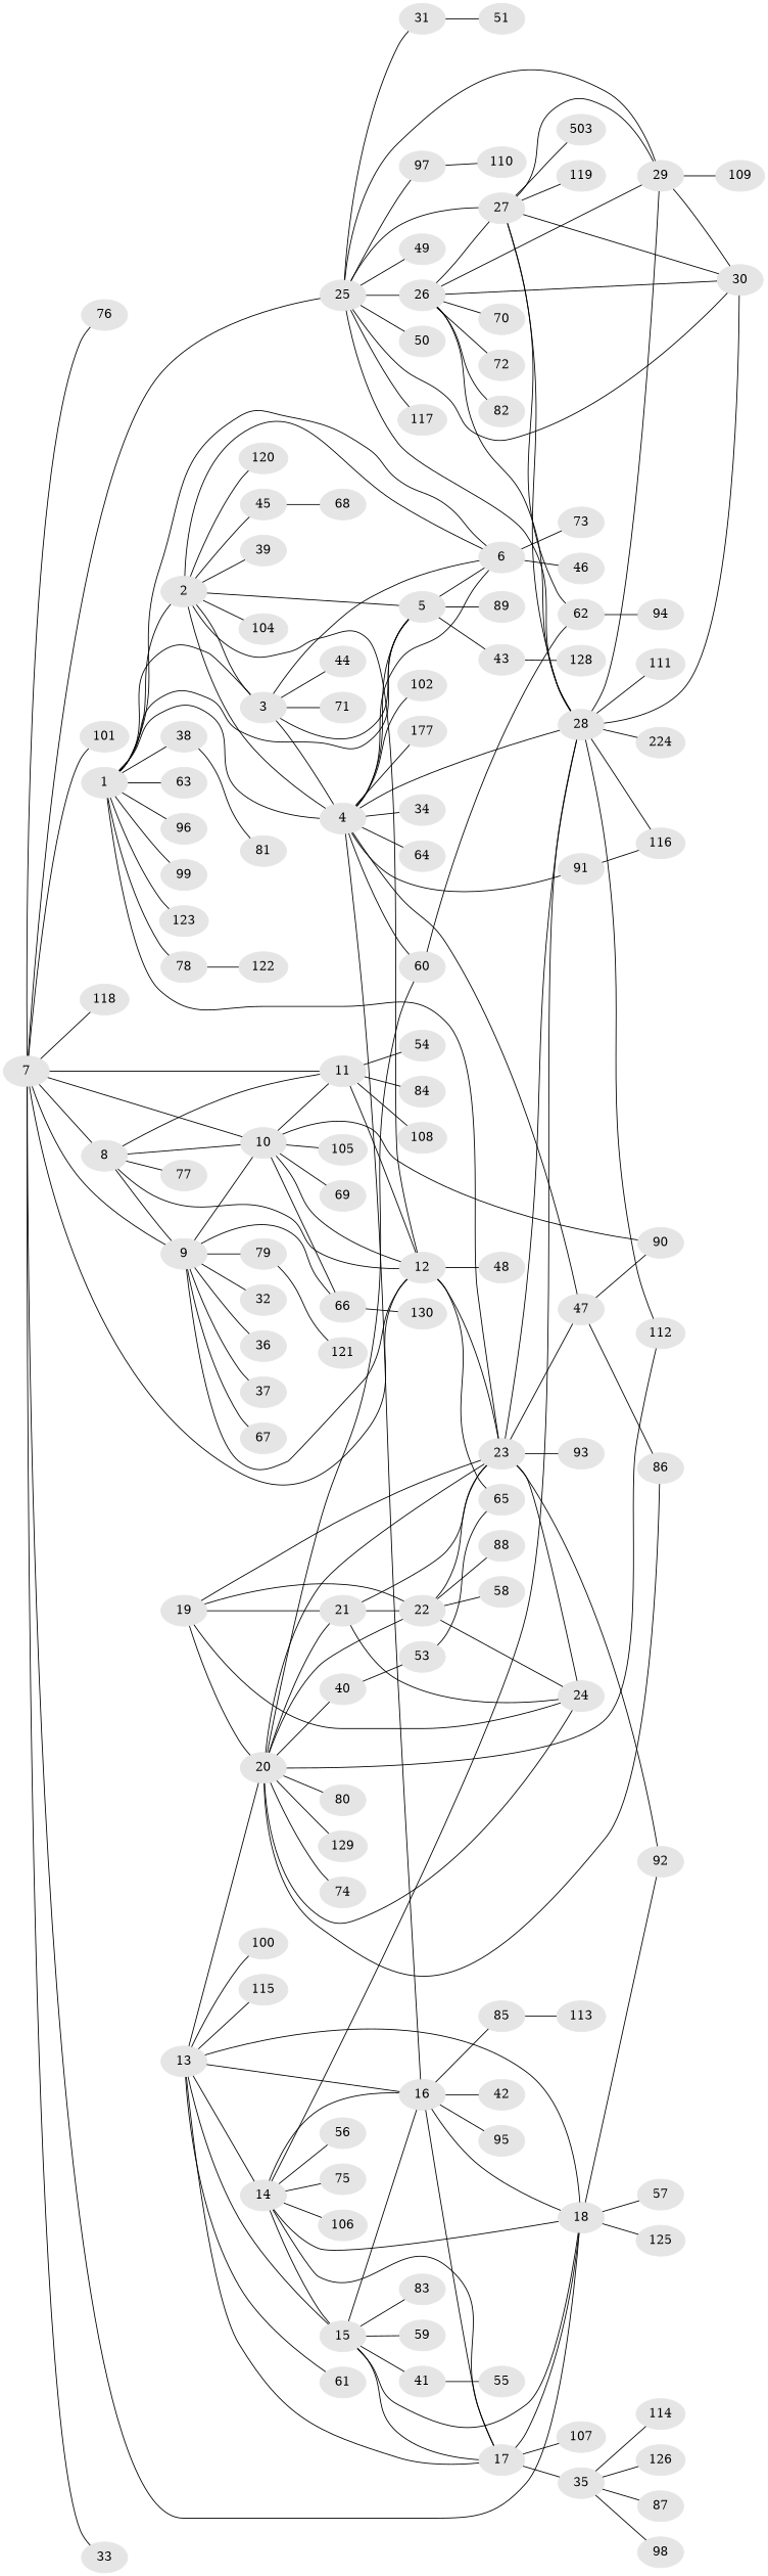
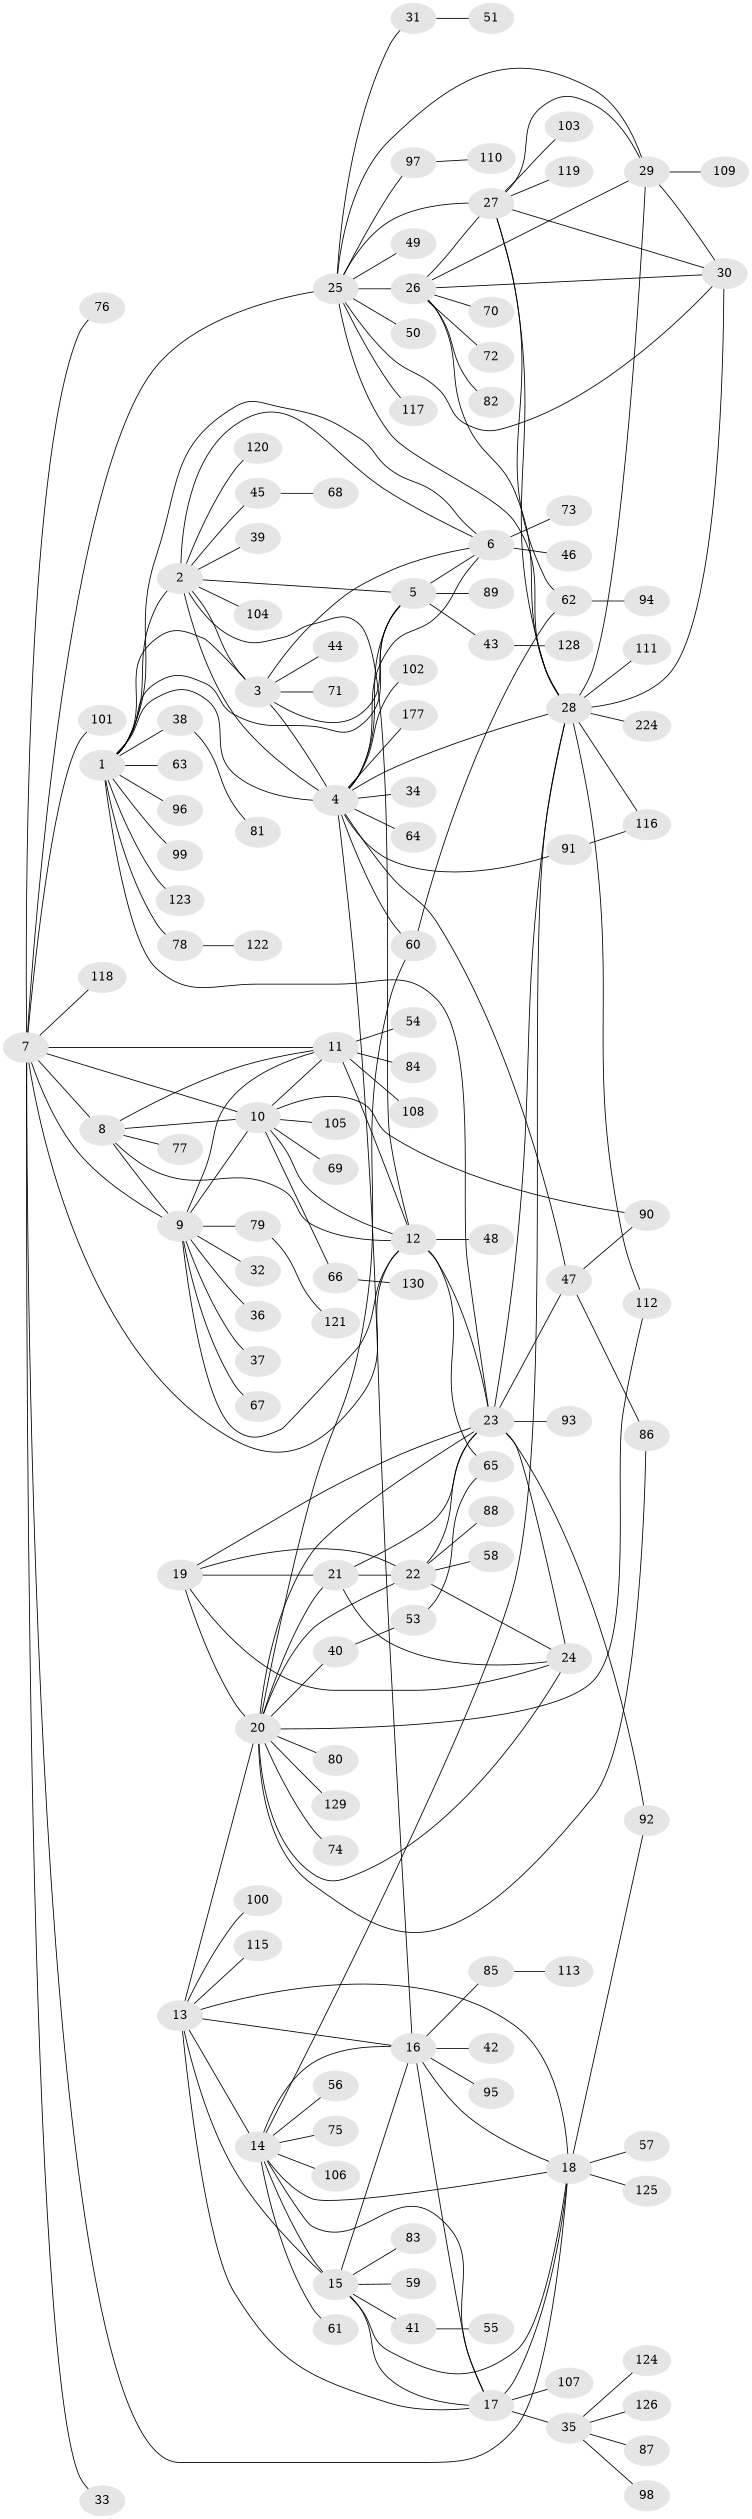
  graph {
    rankdir=LR
    node [color=gray90 style=filled]
    1
    2
    3
    4
    5
    6
    23
    38
    63
    78
    96
    99
    123
    12
    39
    45
    104
    120
    44
    71
    16
    28
    34
    47
    60
    64
    91
    102
    n29 [label=177]
    43
    89
    46
    73
    92
    24
    93
    81
    122
    48
    65
    68
    18
    17
    42
    85
    95
    112
    29
    30
    111
    116
    n52 [label=224]
    90
    86
    62
    128
    7
    8
    9
    10
    11
    25
    33
    76
    101
    118
    77
    32
    36
    37
    67
    79
    66
    69
    105
    54
    84
    108
    57
    125
    26
    27
    31
    49
    50
    97
    117
    121
    130
    13
    14
    15
    20
    61
    100
    115
    56
    75
    106
    41
    59
    83
    35
    107
    21
    22
    40
    74
    80
    129
    55
    113
    87
    98
-   114
+   114 [label=124]
    126
    19
    58
    88
    53
    70
    72
    82
-   103 [label=503]
+   103
    119
    109
    51
    110
    94
    1 -- 2
    1 -- 3
    1 -- 4
    1 -- 5
    1 -- 6
    1 -- 23
    1 -- 38
    1 -- 63
    1 -- 78
    1 -- 96
    1 -- 99
    1 -- 123
    2 -- 3
    2 -- 4
    2 -- 5
    2 -- 6
    2 -- 12
    2 -- 39
    2 -- 45
    2 -- 104
    2 -- 120
    3 -- 4
    3 -- 5
    3 -- 6
    3 -- 44
    3 -- 71
    4 -- 5
    4 -- 6
    4 -- 16
    4 -- 28
    4 -- 34
    4 -- 47
    4 -- 60
    4 -- 64
    4 -- 91
    4 -- 102
    4 -- n29
    5 -- 6
    5 -- 43
    5 -- 89
    6 -- 46
    6 -- 73
    23 -- 28
    23 -- 47
    23 -- 92
    23 -- 24
    23 -- 93
    38 -- 81
    78 -- 122
    12 -- 23
    12 -- 48
    12 -- 65
    45 -- 68
    16 -- 18
    16 -- 17
    16 -- 42
    16 -- 85
    16 -- 95
    28 -- 112
    28 -- 29
    28 -- 30
    28 -- 111
    28 -- 116
    28 -- n52
    47 -- 90
    47 -- 86
    60 -- 62
    91 -- 116
    43 -- 128
    18 -- 92
    18 -- 57
    18 -- 125
    17 -- 18
    17 -- 35
    17 -- 107
    85 -- 113
    29 -- 30
    29 -- 109
    62 -- 94
    7 -- 12
    7 -- 18
    7 -- 8
    7 -- 9
    7 -- 10
    7 -- 11
    7 -- 25
    7 -- 33
    7 -- 76
    7 -- 101
    7 -- 118
    8 -- 12
    8 -- 9
    8 -- 10
    8 -- 11
    8 -- 77
    9 -- 12
    9 -- 10
-   9 -- 66
+   9 -- 11
    9 -- 32
    9 -- 36
    9 -- 37
    9 -- 67
    9 -- 79
    10 -- 12
    10 -- 90
    10 -- 11
    10 -- 66
    10 -- 69
    10 -- 105
    11 -- 12
    11 -- 54
    11 -- 84
    11 -- 108
    25 -- 28
    25 -- 29
    25 -- 30
    25 -- 26
    25 -- 27
    25 -- 31
    25 -- 49
    25 -- 50
    25 -- 97
    25 -- 117
    79 -- 121
    66 -- 130
    26 -- 28
    26 -- 29
    26 -- 30
    26 -- 27
    26 -- 70
    26 -- 72
    26 -- 82
    27 -- 28
    27 -- 29
    27 -- 30
    27 -- 62
    27 -- 103
    27 -- 119
    31 -- 51
    97 -- 110
    13 -- 16
    13 -- 18
    13 -- 17
    13 -- 14
    13 -- 15
    13 -- 20
-   13 -- 61
+   14 -- 61
    13 -- 100
    13 -- 115
    14 -- 16
    14 -- 28
    14 -- 18
    14 -- 17
    14 -- 15
    14 -- 56
    14 -- 75
    14 -- 106
    15 -- 16
    15 -- 18
    15 -- 17
    15 -- 41
    15 -- 59
    15 -- 83
    20 -- 23
    20 -- 60
    20 -- 24
    20 -- 112
    20 -- 86
    20 -- 21
    20 -- 22
    20 -- 40
    20 -- 74
    20 -- 80
    20 -- 129
    41 -- 55
    35 -- 87
    35 -- 98
    35 -- 114
    35 -- 126
    21 -- 23
    21 -- 24
    21 -- 22
    22 -- 23
    22 -- 24
    22 -- 58
    22 -- 88
    40 -- 53
    19 -- 23
    19 -- 24
    19 -- 20
    19 -- 21
    19 -- 22
    53 -- 65
  }
